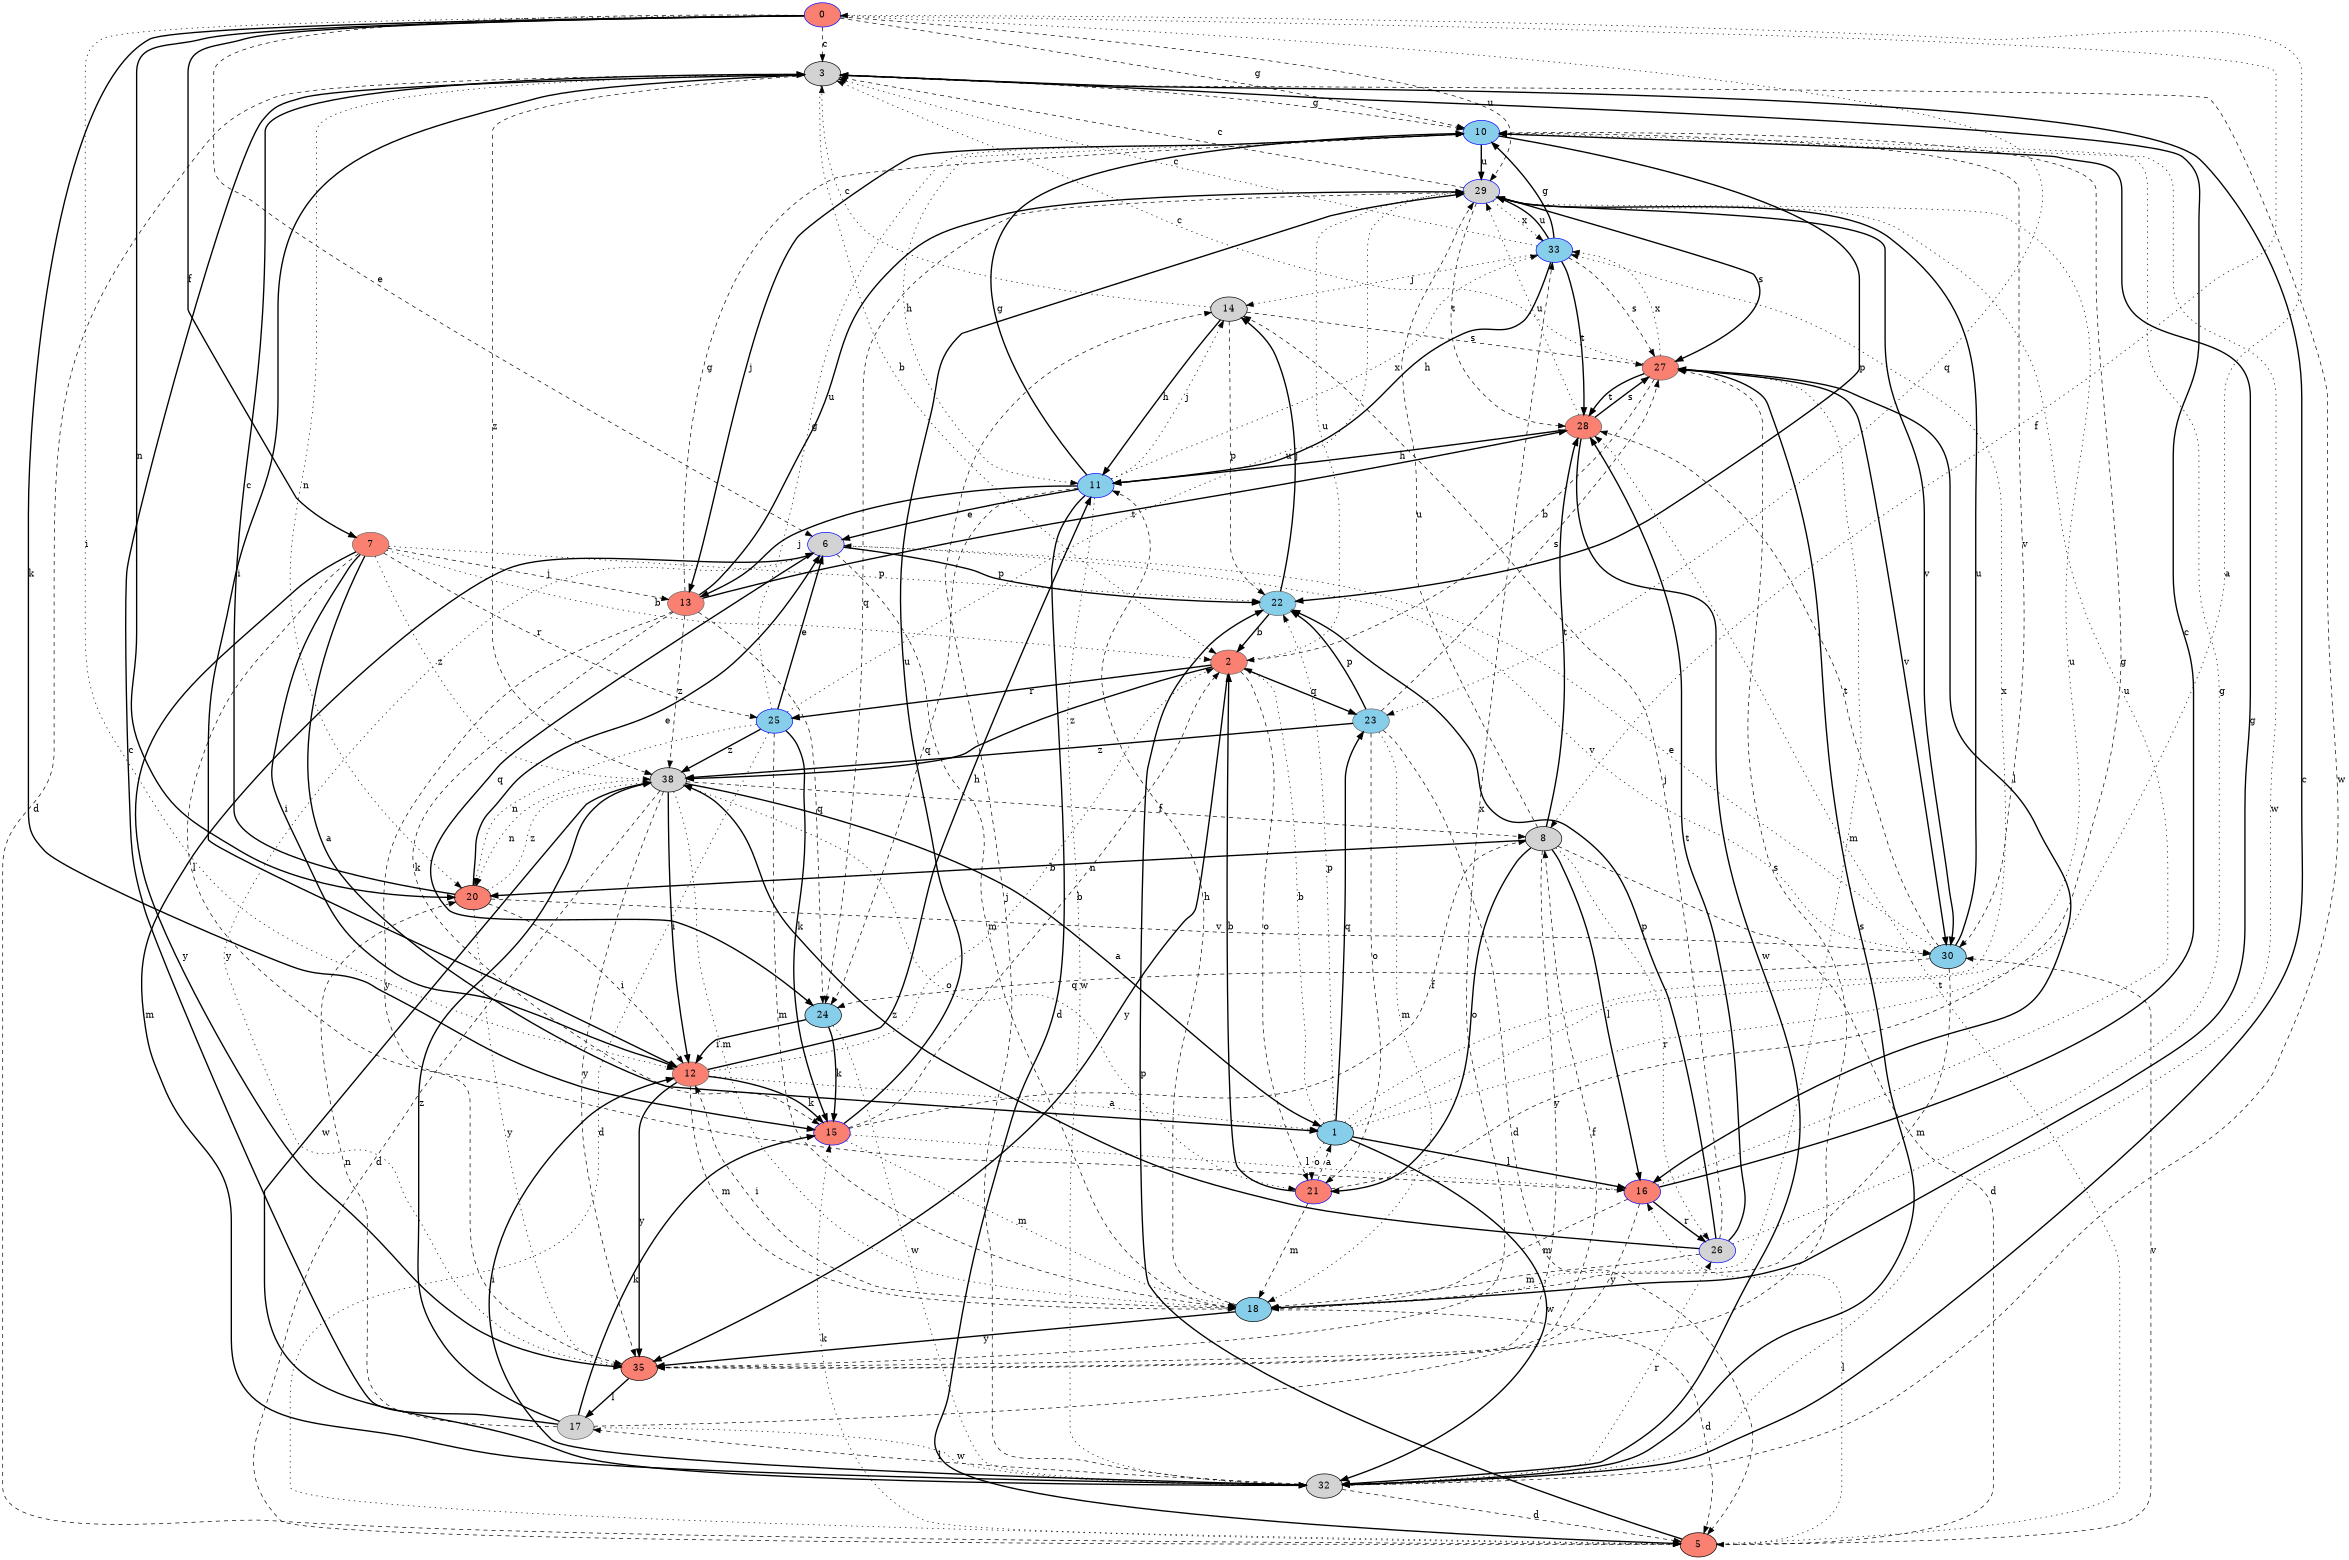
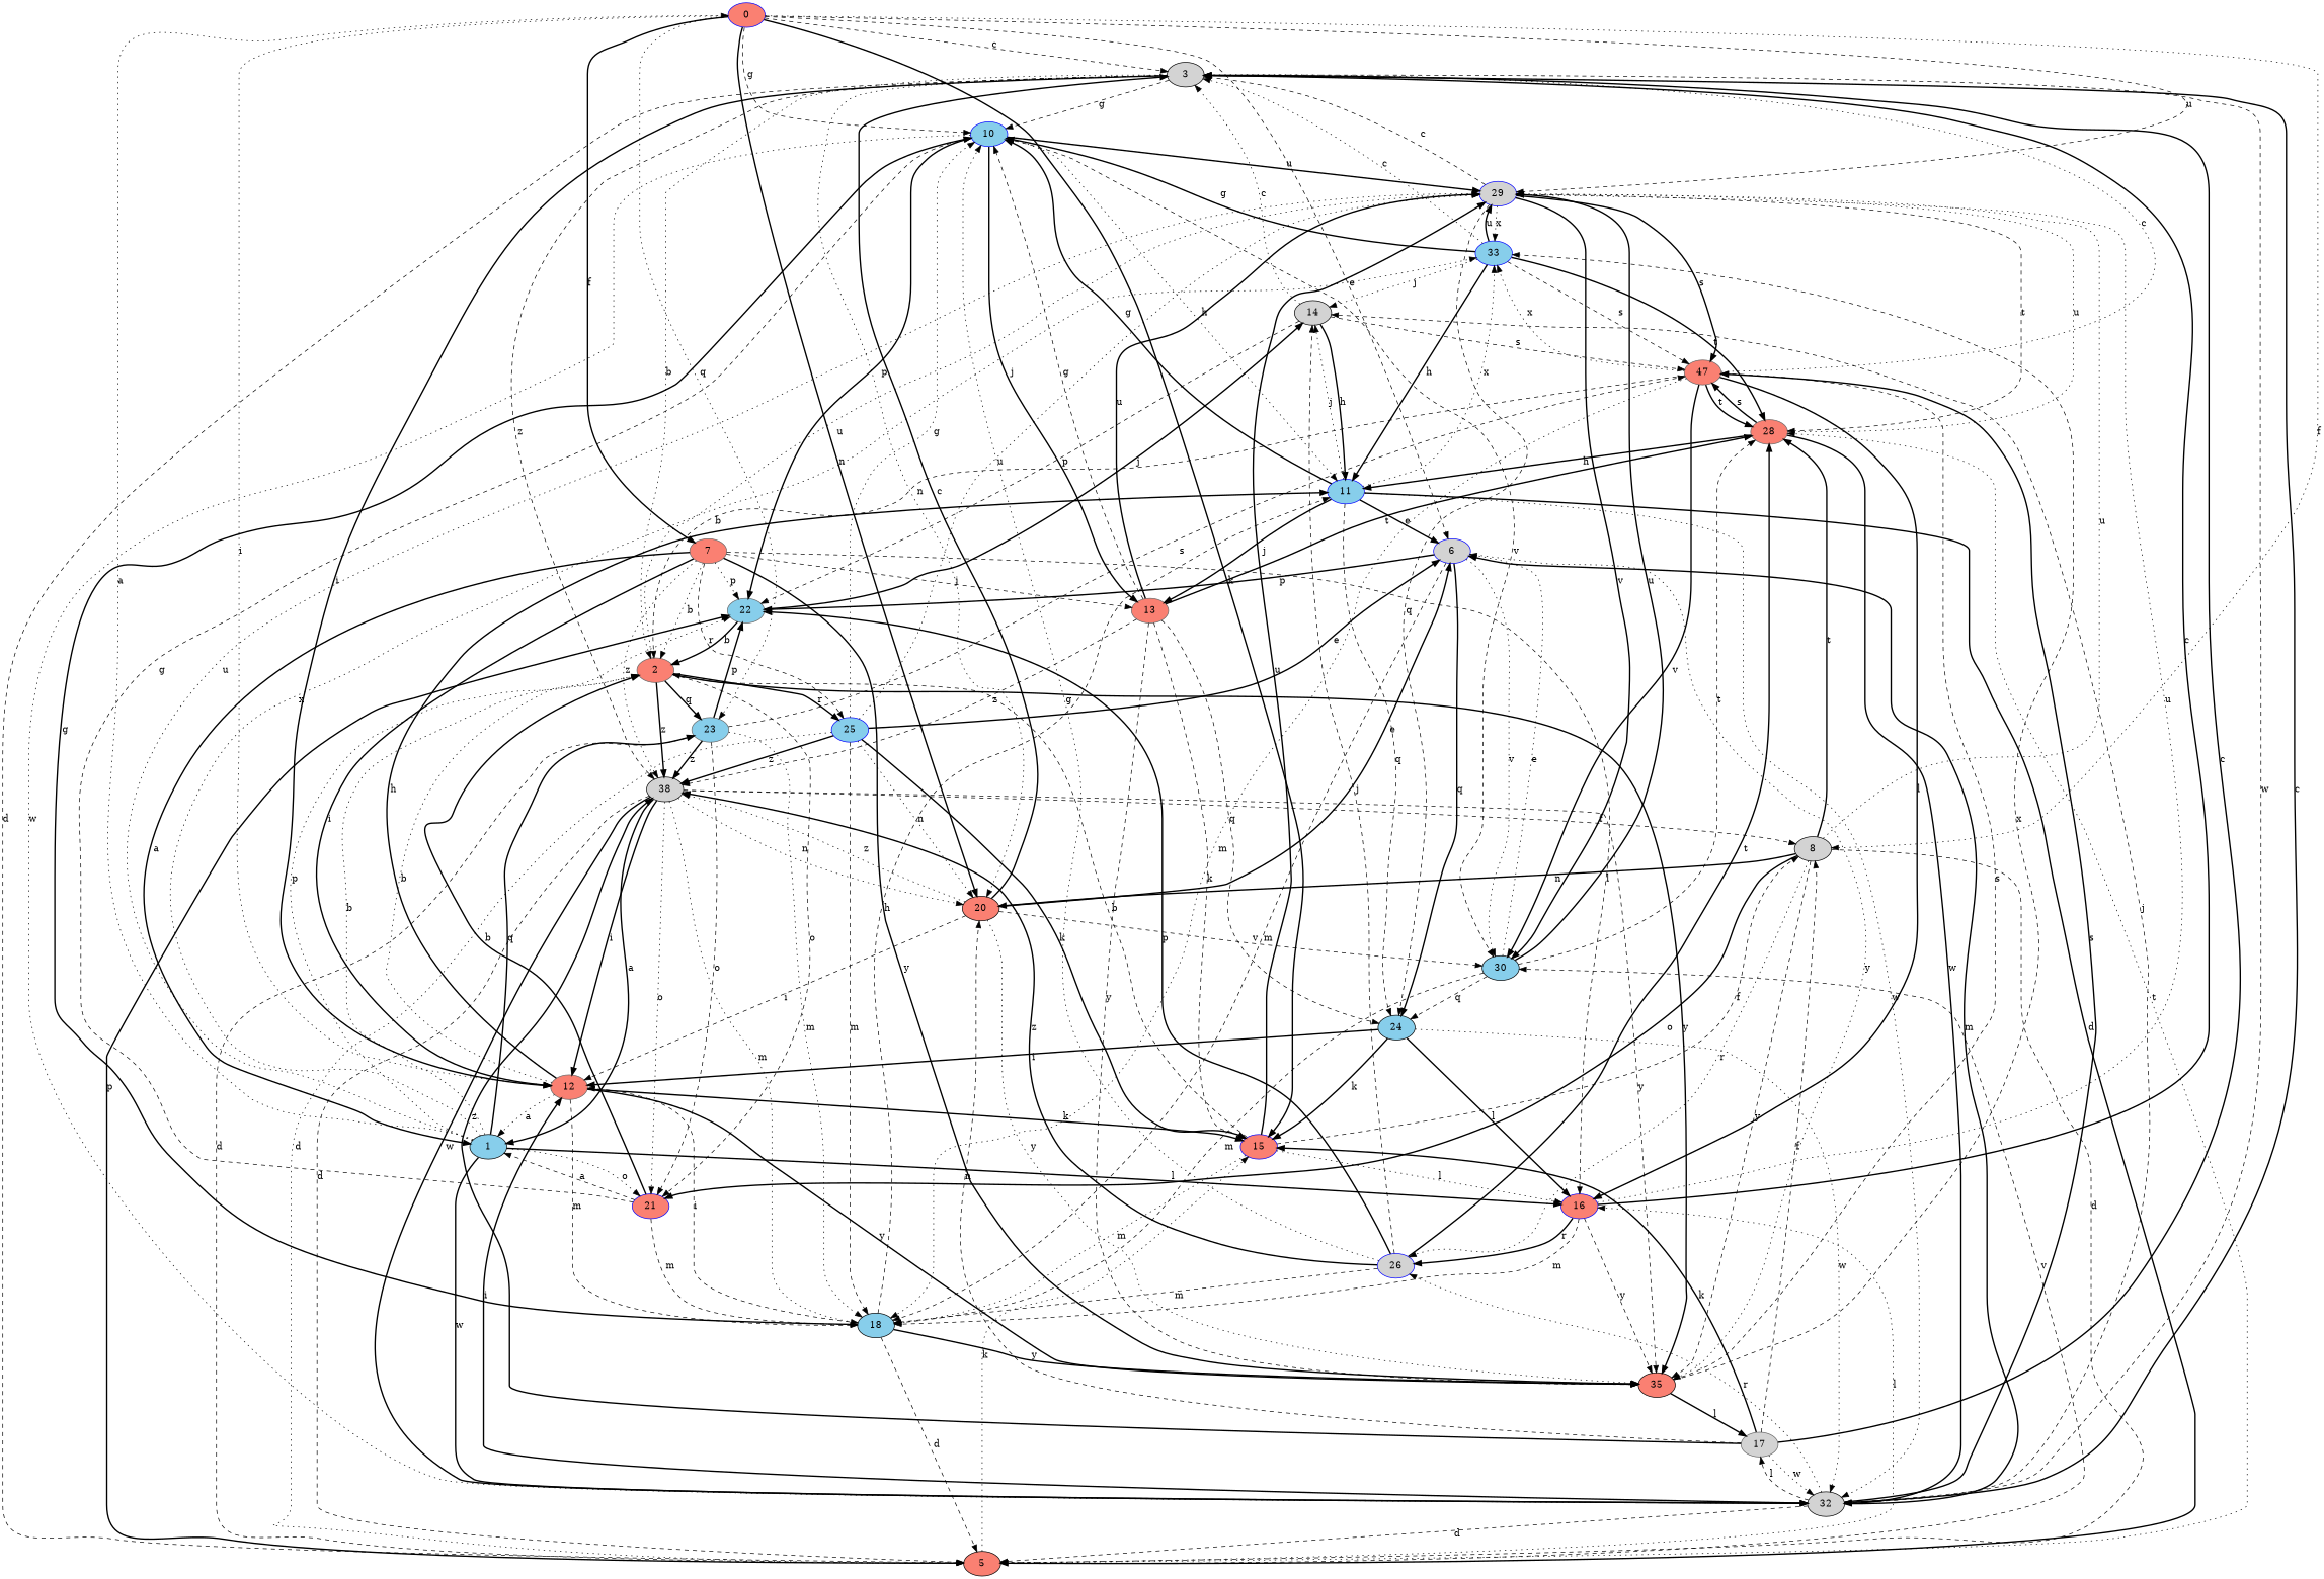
  strict digraph {
    node [color=black fillcolor=salmon style=filled]
    edge [style=bold]
    0 [color=blue]
    3 [fillcolor=lightgrey]
    6 [color=blue fillcolor=lightgrey]
    7 [color=gray40]
    8 [fillcolor=lightgrey]
    10 [color=blue fillcolor=skyblue]
    12 [color=gray40]
    15 [color=blue]
    20
    23 [color=gray40 fillcolor=skyblue]
    29 [color=blue fillcolor=lightgrey]
    2 [color=gray40]
    32 [fillcolor=lightgrey]
    38 [fillcolor=lightgrey]
    5
    22 [color=gray40 fillcolor=skyblue]
    35
    30 [fillcolor=skyblue]
    18 [fillcolor=skyblue]
    24 [fillcolor=skyblue]
    1 [fillcolor=skyblue]
    16 [color=blue]
    25 [color=blue fillcolor=skyblue]
    13 [color=gray40]
    21 [color=blue]
    28 [color=gray40]
    26 [color=blue fillcolor=lightgrey]
    11 [color=blue fillcolor=skyblue]
-   27 [color=gray40]
+   27 [color=gray40 label=47]
    33 [color=blue fillcolor=skyblue]
    14 [fillcolor=lightgrey]
    17 [color=gray40 fillcolor=lightgrey]
    0 -> 3 [label=c style=dashed]
    0 -> 6 [label=e style=dashed]
    0 -> 7 [label=f]
    0 -> 8 [label=f style=dotted]
    0 -> 10 [label=g style=dashed]
    0 -> 12 [label=i style=dotted]
    0 -> 15 [label=k]
    0 -> 20 [label=n]
    0 -> 23 [label=q style=dotted]
    0 -> 29 [label=u style=dashed]
    3 -> 10 [label=g style=dashed]
    3 -> 12 [label=i]
    3 -> 20 [label=n style=dotted]
    3 -> 2 [label=b style=dotted]
    3 -> 32 [label=w style=dashed]
    3 -> 38 [label=z style=dashed]
    3 -> 5 [label=d style=dashed]
    6 -> 22 [label=p]
    6 -> 35 [label=y style=dotted]
    6 -> 30 [label=v style=dotted]
    6 -> 18 [label=m style=dashed]
    6 -> 24 [label=q]
    7 -> 12 [label=i]
    7 -> 2 [label=b style=dotted]
    7 -> 38 [label=z style=dotted]
    7 -> 22 [label=p style=dotted]
    7 -> 35 [label=y]
    7 -> 1 [label=a]
    7 -> 16 [label=l style=dashed]
    7 -> 25 [label=r style=dashed]
    7 -> 13 [label=j style=dashed]
    8 -> 20 [label=n]
-   8 -> 29 [label=u style=dashed]
+   8 -> 29 [label=u style=dotted]
    8 -> 5 [label=d style=dashed]
    8 -> 35 [label=y style=dashed]
    8 -> 21 [label=o]
    8 -> 28 [label=t]
    8 -> 26 [label=r style=dotted]
    10 -> 29 [label=u]
    10 -> 32 [label=w style=dotted]
    10 -> 22 [label=p]
    10 -> 30 [label=v style=dashed]
    10 -> 13 [label=j]
    10 -> 11 [label=h style=dotted]
    12 -> 15 [label=k]
    12 -> 2 [label=b style=dotted]
    12 -> 35 [label=y]
    12 -> 18 [label=m style=dashed]
    12 -> 1 [label=a style=dotted]
    12 -> 11 [label=h]
    15 -> 8 [label=f style=dashed]
    15 -> 29 [label=u]
    15 -> 2 [label=b style=dashed]
    15 -> 18 [label=m style=dotted]
    15 -> 16 [label=l style=dotted]
    20 -> 3 [label=c]
    20 -> 6 [label=e]
    20 -> 12 [label=i style=dashed]
    20 -> 38 [label=z style=dotted]
    20 -> 35 [label=y style=dotted]
    20 -> 30 [label=v style=dashed]
    23 -> 38 [label=z]
    23 -> 5 [label=d style=dashed]
    23 -> 22 [label=p]
    23 -> 18 [label=m style=dotted]
    23 -> 21 [label=o style=dashed]
    23 -> 27 [label=s style=dashed]
    29 -> 3 [label=c style=dashed]
    29 -> 30 [label=v]
    29 -> 24 [label=q style=dashed]
    29 -> 28 [label=t style=dashed]
    29 -> 27 [label=s]
    29 -> 33 [label=x style=dotted]
    2 -> 23 [label=q]
    2 -> 29 [label=u style=dotted]
    2 -> 38 [label=z]
    2 -> 35 [label=y]
    2 -> 25 [label=r]
    2 -> 21 [label=o style=dashed]
    32 -> 3 [label=c]
    32 -> 6 [label=m]
    32 -> 12 [label=i]
    32 -> 5 [label=d style=dashed]
    32 -> 26 [label=r style=dotted]
    32 -> 27 [label=s]
    32 -> 14 [label=j style=dashed]
    32 -> 17 [label=l style=dashed]
    38 -> 8 [label=f style=dashed]
    38 -> 12 [label=i]
    38 -> 20 [label=n style=dotted]
    38 -> 32 [label=w]
    38 -> 5 [label=d style=dashed]
    38 -> 35 [label=y style=dashed]
    38 -> 18 [label=m style=dotted]
    38 -> 1 [label=a]
    38 -> 21 [label=o style=dotted]
    5 -> 15 [label=k style=dotted]
    5 -> 22 [label=p]
    5 -> 30 [label=v style=dashed]
    5 -> 16 [label=l style=dotted]
    5 -> 28 [label=t style=dotted]
    22 -> 2 [label=b]
    22 -> 14 [label=j]
    35 -> 27 [label=s style=dashed]
    35 -> 33 [label=x style=dashed]
    35 -> 17 [label=l]
    30 -> 6 [label=e style=dotted]
    30 -> 29 [label=u]
    30 -> 18 [label=m style=dashed]
    30 -> 24 [label=q style=dashed]
    30 -> 28 [label=t style=dashed]
    18 -> 10 [label=g]
    18 -> 12 [label=i style=dashed]
    18 -> 5 [label=d style=dashed]
    18 -> 35 [label=y]
    18 -> 11 [label=h style=dashed]
    24 -> 12 [label=i]
    24 -> 15 [label=k]
    24 -> 32 [label=w style=dotted]
-   8 -> 16 [label=l]
+   24 -> 16 [label=l]
    1 -> 0 [label=a style=dotted]
    1 -> 23 [label=q]
    1 -> 29 [label=u style=dotted]
    1 -> 2 [label=b style=dotted]
    1 -> 32 [label=w]
    1 -> 22 [label=p style=dotted]
    1 -> 16 [label=l]
    1 -> 21 [label=o style=dotted]
    1 -> 33 [label=x style=dotted]
    16 -> 3 [label=c]
    16 -> 29 [label=u style=dotted]
    16 -> 35 [label=y style=dashed]
    16 -> 18 [label=m style=dashed]
    16 -> 26 [label=r]
    25 -> 6 [label=e]
    25 -> 10 [label=g style=dotted]
    25 -> 15 [label=k]
    25 -> 20 [label=n style=dotted]
    25 -> 29 [label=u style=dotted]
    25 -> 38 [label=z]
    25 -> 5 [label=d style=dotted]
    25 -> 18 [label=m style=dashed]
    13 -> 10 [label=g style=dashed]
    13 -> 15 [label=k style=dashed]
    13 -> 29 [label=u]
    13 -> 38 [label=z style=dashed]
    13 -> 35 [label=y style=dashed]
    13 -> 24 [label=q style=dashed]
    13 -> 28 [label=t]
    21 -> 10 [label=g style=dashed]
    21 -> 2 [label=b]
    21 -> 18 [label=m style=dashed]
    21 -> 1 [label=a style=dashed]
    28 -> 29 [label=u style=dotted]
    28 -> 32 [label=w]
    28 -> 11 [label=h]
    28 -> 27 [label=s]
    26 -> 10 [label=g style=dotted]
    26 -> 38 [label=z]
    26 -> 22 [label=p]
    26 -> 18 [label=m style=dashed]
    26 -> 28 [label=t]
    26 -> 14 [label=j style=dashed]
    11 -> 6 [label=e]
    11 -> 10 [label=g]
    11 -> 32 [label=w style=dotted]
    11 -> 5 [label=d]
    11 -> 24 [label=q style=dashed]
    11 -> 13 [label=j]
    11 -> 33 [label=x style=dotted]
    11 -> 14 [label=j style=dotted]
    27 -> 3 [label=c style=dotted]
    27 -> 2 [label=b style=dashed]
    27 -> 30 [label=v]
    27 -> 18 [label=m style=dotted]
    27 -> 16 [label=l]
    27 -> 28 [label=t]
    27 -> 33 [label=x style=dotted]
    33 -> 3 [label=c style=dotted]
    33 -> 10 [label=g]
    33 -> 29 [label=u]
    33 -> 28 [label=t]
    33 -> 11 [label=h]
    33 -> 27 [label=s style=dashed]
    33 -> 14 [label=j style=dotted]
    14 -> 3 [label=c style=dotted]
    14 -> 22 [label=p style=dashed]
    14 -> 11 [label=h]
    14 -> 27 [label=s style=dashed]
    17 -> 3 [label=c]
    17 -> 8 [label=f style=dashed]
    17 -> 15 [label=k]
    17 -> 20 [label=n style=dashed]
    17 -> 32 [label=w style=dotted]
    17 -> 38 [label=z]
  }
